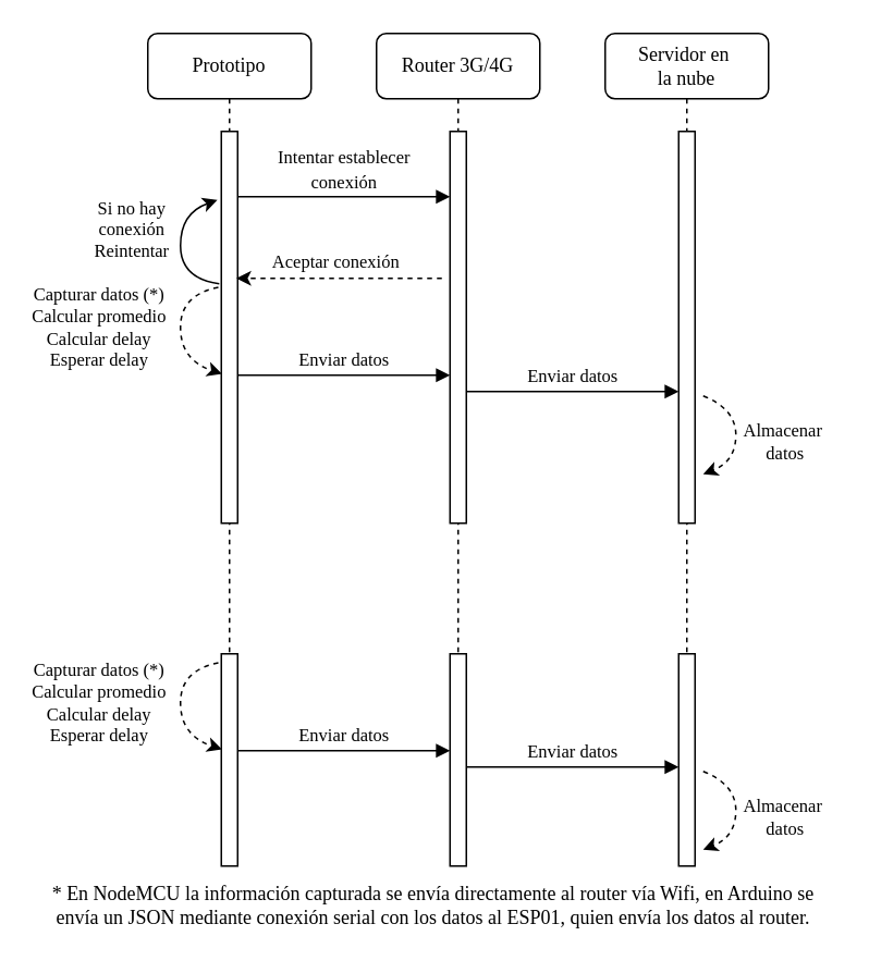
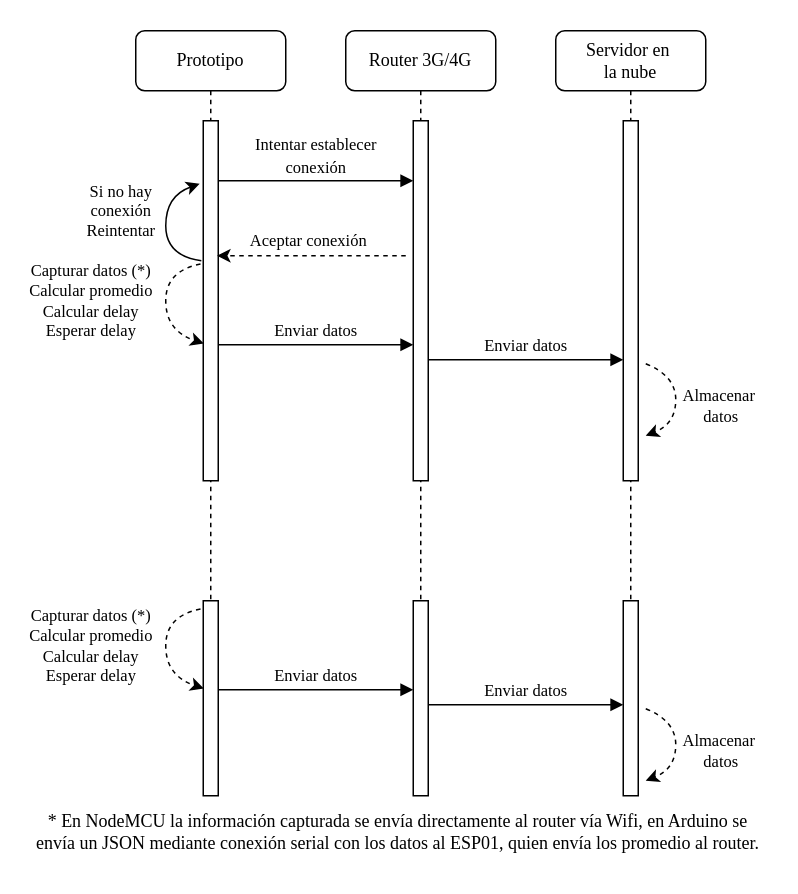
  <mxCell id="0" />
  <mxCell id="1" parent="0" />
  <mxCell id="2" value="Prototipo" style="shape=umlLifeline;perimeter=lifelinePerimeter;whiteSpace=wrap;html=1;container=1;collapsible=0;recursiveResize=0;outlineConnect=0;rounded=1;shadow=0;comic=0;labelBackgroundColor=none;strokeWidth=1;fontFamily=Times New Roman;fontSize=12;align=center;" vertex="1" parent="1"><mxGeometry x="90" y="20" width="100" height="490" as="geometry" /></mxCell>
  <mxCell id="3" value="" style="html=1;points=[];perimeter=orthogonalPerimeter;rounded=0;shadow=0;comic=0;labelBackgroundColor=none;strokeWidth=1;fontFamily=Times New Roman;fontSize=12;align=center;" vertex="1" parent="2"><mxGeometry x="45" y="60" width="10" height="240" as="geometry" /></mxCell>
  <mxCell id="4" value="Si no hay&lt;br&gt;conexión&lt;br&gt;Reintentar" style="curved=1;endArrow=classic;html=1;fontFamily=Times New Roman;exitX=-0.128;exitY=0.389;exitDx=0;exitDy=0;exitPerimeter=0;entryX=-0.238;entryY=0.175;entryDx=0;entryDy=0;entryPerimeter=0;" edge="1" parent="2" source="3" target="3"><mxGeometry x="0.227" y="30" width="50" height="50" relative="1" as="geometry"><mxPoint x="-20" y="130" as="sourcePoint" /><mxPoint x="30" y="80" as="targetPoint" /><Array as="points"><mxPoint x="20" y="150" /><mxPoint x="20" y="110" /></Array><mxPoint as="offset" /></mxGeometry></mxCell>
  <mxCell id="5" value="Capturar datos (*)&lt;br&gt;Calcular promedio&lt;br&gt;Calcular delay&lt;br&gt;Esperar delay" style="curved=1;endArrow=classic;html=1;dashed=1;fontFamily=Times New Roman;exitX=-0.183;exitY=0.398;exitDx=0;exitDy=0;exitPerimeter=0;entryX=0.038;entryY=0.619;entryDx=0;entryDy=0;entryPerimeter=0;" edge="1" parent="2" source="3" target="3"><mxGeometry x="-0.035" y="-50" width="50" height="50" relative="1" as="geometry"><mxPoint x="13.72" y="231.36" as="sourcePoint" /><mxPoint x="12.62" y="180" as="targetPoint" /><Array as="points"><mxPoint x="20" y="160" /><mxPoint x="20" y="200" /></Array><mxPoint as="offset" /></mxGeometry></mxCell>
  <mxCell id="6" value="" style="html=1;points=[];perimeter=orthogonalPerimeter;rounded=0;shadow=0;comic=0;labelBackgroundColor=none;strokeWidth=1;fontFamily=Times New Roman;fontSize=12;align=center;" vertex="1" parent="2"><mxGeometry x="45" y="380" width="10" height="130" as="geometry" /></mxCell>
  <mxCell id="7" value="Router 3G/4G" style="shape=umlLifeline;perimeter=lifelinePerimeter;whiteSpace=wrap;html=1;container=1;collapsible=0;recursiveResize=0;outlineConnect=0;rounded=1;shadow=0;comic=0;labelBackgroundColor=none;strokeWidth=1;fontFamily=Times New Roman;fontSize=12;align=center;" vertex="1" parent="1"><mxGeometry x="230" y="20" width="100" height="500" as="geometry" /></mxCell>
  <mxCell id="8" value="" style="html=1;points=[];perimeter=orthogonalPerimeter;rounded=0;shadow=0;comic=0;labelBackgroundColor=none;strokeWidth=1;fontFamily=Times New Roman;fontSize=12;align=center;" vertex="1" parent="7"><mxGeometry x="45" y="60" width="10" height="240" as="geometry" /></mxCell>
  <mxCell id="9" value="" style="html=1;points=[];perimeter=orthogonalPerimeter;rounded=0;shadow=0;comic=0;labelBackgroundColor=none;strokeWidth=1;fontFamily=Times New Roman;fontSize=12;align=center;" vertex="1" parent="7"><mxGeometry x="45" y="380" width="10" height="130" as="geometry" /></mxCell>
  <mxCell id="10" value="Servidor en&amp;nbsp;&lt;br&gt;la nube" style="shape=umlLifeline;perimeter=lifelinePerimeter;whiteSpace=wrap;html=1;container=1;collapsible=0;recursiveResize=0;outlineConnect=0;rounded=1;shadow=0;comic=0;labelBackgroundColor=none;strokeWidth=1;fontFamily=Times New Roman;fontSize=12;align=center;" vertex="1" parent="1"><mxGeometry x="370" y="20" width="100" height="490" as="geometry" /></mxCell>
  <mxCell id="11" value="" style="html=1;points=[];perimeter=orthogonalPerimeter;rounded=0;shadow=0;comic=0;labelBackgroundColor=none;strokeWidth=1;fontFamily=Times New Roman;fontSize=12;align=center;" vertex="1" parent="10"><mxGeometry x="45" y="60" width="10" height="240" as="geometry" /></mxCell>
  <mxCell id="12" value="&lt;font style=&quot;font-size: 11px&quot;&gt;Intentar establecer&lt;br&gt;conexión&lt;/font&gt;" style="html=1;verticalAlign=bottom;endArrow=block;labelBackgroundColor=none;fontFamily=Times New Roman;fontSize=12;edgeStyle=elbowEdgeStyle;elbow=vertical;" edge="1" parent="1" source="3" target="8"><mxGeometry relative="1" as="geometry"><mxPoint x="200" y="160" as="sourcePoint" /><Array as="points"><mxPoint x="230" y="120" /><mxPoint x="150" y="160" /></Array><mxPoint x="250" y="120" as="targetPoint" /></mxGeometry></mxCell>
  <mxCell id="13" value="Aceptar conexión" style="endArrow=classic;html=1;fontFamily=Times New Roman;dashed=1;entryX=0.921;entryY=0.375;entryDx=0;entryDy=0;entryPerimeter=0;" edge="1" parent="1" target="3"><mxGeometry x="0.027" y="-10" width="50" height="50" relative="1" as="geometry"><mxPoint x="270" y="170" as="sourcePoint" /><mxPoint x="200" y="170" as="targetPoint" /><mxPoint as="offset" /></mxGeometry></mxCell>
  <mxCell id="14" value="&lt;span style=&quot;font-size: 11px&quot;&gt;Enviar datos&lt;/span&gt;" style="html=1;verticalAlign=bottom;endArrow=block;labelBackgroundColor=none;fontFamily=Times New Roman;fontSize=12;edgeStyle=elbowEdgeStyle;elbow=vertical;" edge="1" parent="1"><mxGeometry relative="1" as="geometry"><mxPoint x="145" y="229.31" as="sourcePoint" /><Array as="points"><mxPoint x="230" y="229.31" /><mxPoint x="150" y="269.31" /></Array><mxPoint x="275" y="229.31" as="targetPoint" /></mxGeometry></mxCell>
  <mxCell id="15" value="&lt;span style=&quot;font-size: 11px&quot;&gt;Enviar datos&lt;/span&gt;" style="html=1;verticalAlign=bottom;endArrow=block;labelBackgroundColor=none;fontFamily=Times New Roman;fontSize=12;edgeStyle=elbowEdgeStyle;elbow=vertical;" edge="1" parent="1"><mxGeometry relative="1" as="geometry"><mxPoint x="285" y="239.31" as="sourcePoint" /><Array as="points"><mxPoint x="370" y="239.31" /><mxPoint x="290" y="279.31" /></Array><mxPoint x="415" y="239.31" as="targetPoint" /></mxGeometry></mxCell>
  <mxCell id="16" value="Almacenar&amp;nbsp;&lt;br&gt;datos" style="curved=1;endArrow=classic;html=1;dashed=1;fontFamily=Times New Roman;" edge="1" parent="1"><mxGeometry x="0.107" y="30" width="50" height="50" relative="1" as="geometry"><mxPoint x="430" y="242" as="sourcePoint" /><mxPoint x="430" y="290" as="targetPoint" /><Array as="points"><mxPoint x="450" y="250" /><mxPoint x="450" y="282" /></Array><mxPoint as="offset" /></mxGeometry></mxCell>
- <mxCell id="17" value="* En NodeMCU la información capturada se envía directamente al router vía Wifi, en Arduino se envía un JSON mediante conexión serial con los datos al ESP01, quien envía los datos al router." style="text;html=1;strokeColor=none;fillColor=none;align=center;verticalAlign=middle;whiteSpace=wrap;rounded=0;fontFamily=Times New Roman;" vertex="1" parent="1"><mxGeometry x="20" y="534" width="490" height="40" as="geometry" /></mxCell>
+ <mxCell id="17" value="* En NodeMCU la información capturada se envía directamente al router vía Wifi, en Arduino se envía un JSON mediante conexión serial con los datos al ESP01, quien envía los promedio al router." style="text;html=1;strokeColor=none;fillColor=none;align=center;verticalAlign=middle;whiteSpace=wrap;rounded=0;fontFamily=Times New Roman;" vertex="1" parent="1"><mxGeometry x="20" y="534" width="490" height="40" as="geometry" /></mxCell>
  <mxCell id="18" value="Capturar datos (*)&lt;br&gt;Calcular promedio&lt;br&gt;Calcular delay&lt;br&gt;Esperar delay" style="curved=1;endArrow=classic;html=1;dashed=1;fontFamily=Times New Roman;exitX=-0.183;exitY=0.398;exitDx=0;exitDy=0;exitPerimeter=0;entryX=0.038;entryY=0.619;entryDx=0;entryDy=0;entryPerimeter=0;" edge="1" parent="1"><mxGeometry x="-0.035" y="-50" width="50" height="50" relative="1" as="geometry"><mxPoint x="133.17" y="405.52" as="sourcePoint" /><mxPoint x="135.38" y="458.56" as="targetPoint" /><Array as="points"><mxPoint x="110" y="410" /><mxPoint x="110" y="450" /></Array><mxPoint as="offset" /></mxGeometry></mxCell>
  <mxCell id="19" value="&lt;span style=&quot;font-size: 11px&quot;&gt;Enviar datos&lt;/span&gt;" style="html=1;verticalAlign=bottom;endArrow=block;labelBackgroundColor=none;fontFamily=Times New Roman;fontSize=12;edgeStyle=elbowEdgeStyle;elbow=vertical;" edge="1" parent="1"><mxGeometry relative="1" as="geometry"><mxPoint x="145" y="459.31" as="sourcePoint" /><Array as="points"><mxPoint x="230" y="459.31" /><mxPoint x="150" y="499.31" /></Array><mxPoint x="275" y="459.31" as="targetPoint" /></mxGeometry></mxCell>
  <mxCell id="20" value="&lt;span style=&quot;font-size: 11px&quot;&gt;Enviar datos&lt;/span&gt;" style="html=1;verticalAlign=bottom;endArrow=block;labelBackgroundColor=none;fontFamily=Times New Roman;fontSize=12;edgeStyle=elbowEdgeStyle;elbow=vertical;" edge="1" parent="1"><mxGeometry relative="1" as="geometry"><mxPoint x="285" y="469.31" as="sourcePoint" /><Array as="points"><mxPoint x="370" y="469.31" /><mxPoint x="290" y="509.31" /></Array><mxPoint x="415" y="469.31" as="targetPoint" /></mxGeometry></mxCell>
  <mxCell id="21" value="Almacenar&amp;nbsp;&lt;br&gt;datos" style="curved=1;endArrow=classic;html=1;dashed=1;fontFamily=Times New Roman;" edge="1" parent="1"><mxGeometry x="0.107" y="30" width="50" height="50" relative="1" as="geometry"><mxPoint x="430" y="472" as="sourcePoint" /><mxPoint x="430" y="520" as="targetPoint" /><Array as="points"><mxPoint x="450" y="480" /><mxPoint x="450" y="512" /></Array><mxPoint as="offset" /></mxGeometry></mxCell>
  <mxCell id="22" value="" style="html=1;points=[];perimeter=orthogonalPerimeter;rounded=0;shadow=0;comic=0;labelBackgroundColor=none;strokeWidth=1;fontFamily=Times New Roman;fontSize=12;align=center;" vertex="1" parent="1"><mxGeometry x="415" y="400" width="10" height="130" as="geometry" /></mxCell>
